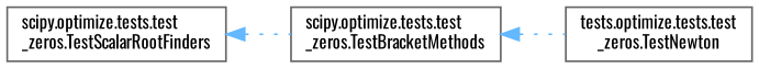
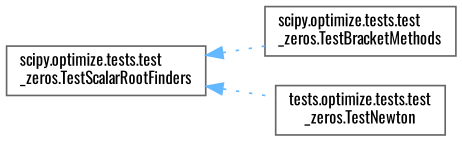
  digraph {
    fontname=Oswald
    rankdir=LR
    node [color=grey40 fillcolor=white fontname=Oswald fontsize=10 shape=box style=filled]
    edge [color=steelblue1 dir=back fontname=Oswald fontsize=10 labelfontname=Helvetica labelfontsize=10 style=dotted]
    n1 [height=0.2 label="scipy.optimize.tests.test\l_zeros.TestScalarRootFinders" width=0.4]
    n2 [height=0.2 label="scipy.optimize.tests.test\l_zeros.TestBracketMethods" width=0.4]
    n3 [height=0.2 label="tests.optimize.tests.test\l_zeros.TestNewton" width=0.4]
    n1 -> n2
-   n2 -> n3
+   n1 -> n3
  }
